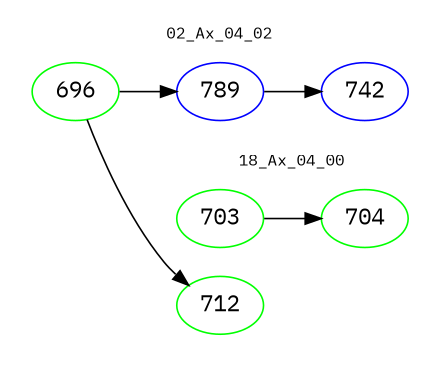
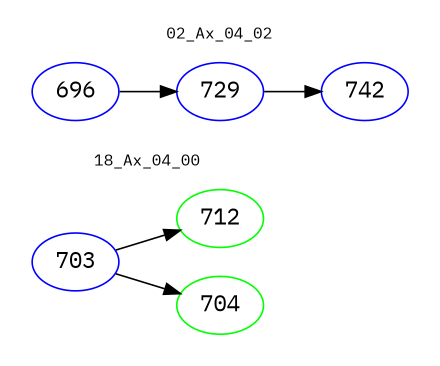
  digraph {
    fontname="IBM Plex Mono"
    rankdir=LR
    node [color=blue fontname="IBM Plex Mono"]
    edge [color=black fontname="IBM Plex Mono"]
-   n1 [color=green label=703]
+   n1 [label=703]
    n2 [color=green label=704]
    n3 [color=green label=712]
-   n4 [label=789]
-   n5 [color=green label=696]
+   n4 [label=729]
+   n5 [label=696]
    n6 [label=742]
    subgraph cluster_1 {
      color=white
      fontsize=10
      label="18_Ax_04_00"
      n1
      n2
      n3
    }
    subgraph cluster_2 {
      color=white
      fontsize=10
      label="02_Ax_04_02"
      n4
      n5
      n6
    }
    n1 -> n2
-   n5 -> n3
+   n1 -> n3
    n4 -> n6
    n5 -> n4
  }
